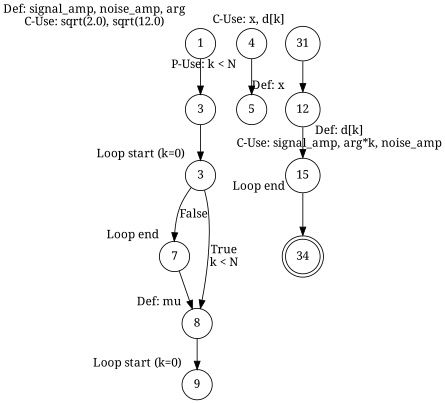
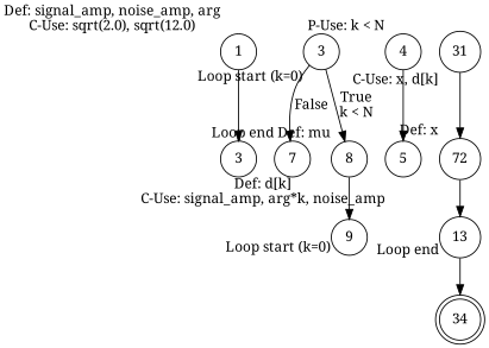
  digraph {
    fontname="Noto Serif"
    rankdir=TB
    node [fontname="Noto Serif" shape=circle]
    edge [fontname="Noto Serif"]
    n1 [label=1 xlabel="Def: signal_amp, noise_amp, arg\nC-Use: sqrt(2.0), sqrt(12.0)"]
    n2 [label=3]
    n3 [label=3 xlabel="Loop start (k=0)"]
    n4 [label=7 xlabel="Loop end"]
    n5 [label=8 xlabel="Def: mu"]
    n6 [label=4 xlabel="P-Use: k < N"]
    n7 [label=5 xlabel="Def: d[k]\nC-Use: signal_amp, arg*k, noise_amp"]
    n8 [label=9 xlabel="Loop start (k=0)"]
-   n9 [label=15 xlabel="Loop end"]
+   n9 [label=13 xlabel="Loop end"]
    n10 [label=34 shape=doublecircle]
    n11 [label=31 xlabel="C-Use: x, d[k]"]
-   n12 [label=12 xlabel="Def: x"]
+   n12 [label=72 xlabel="Def: x"]
    n1 -> n2
-   n2 -> n3
    n3 -> n4 [label=False]
    n3 -> n5 [label="True\nk < N"]
-   n4 -> n5
    n5 -> n8
    n6 -> n7
    n9 -> n10
    n11 -> n12
    n12 -> n9
  }
